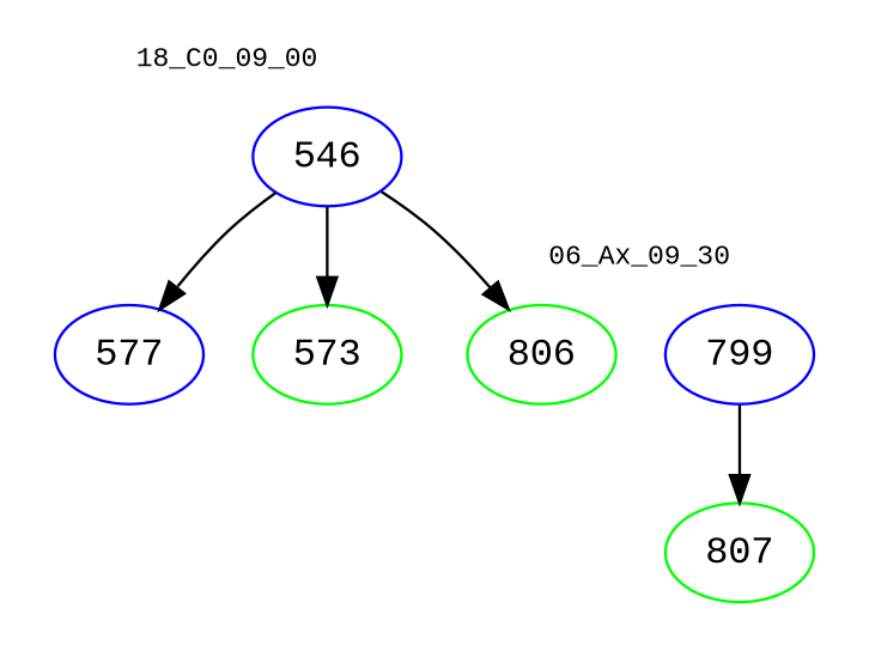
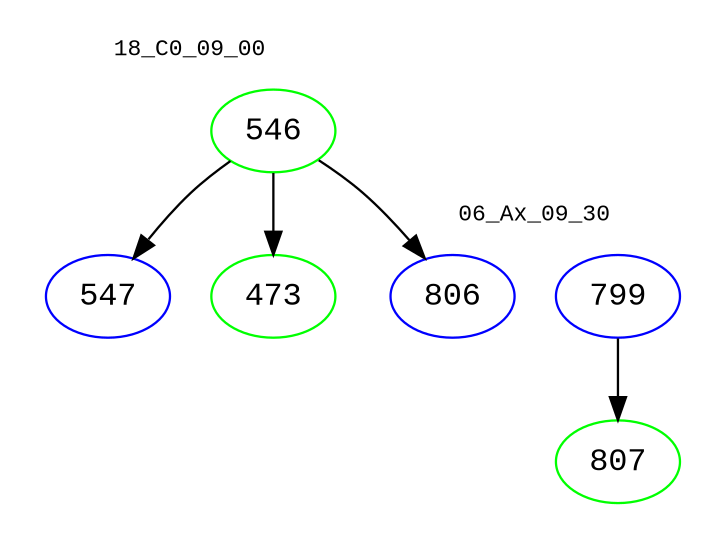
  digraph {
    fontname="Liberation Mono"
    node [color=blue fontname="Liberation Mono"]
    edge [color=black fontname="Liberation Mono"]
    n1 [label=799]
-   n2 [color=green label=806]
+   n2 [label=806]
    n3 [color=green label=807]
-   n4 [label=546]
-   n5 [label=577]
-   n6 [color=green label=573]
+   n4 [color=green label=546]
+   n5 [label=547]
+   n6 [color=green label=473]
    subgraph cluster_1 {
      color=white
      fontsize=10
      label="06_Ax_09_30"
      n1
      n2
      n3
    }
    subgraph cluster_2 {
      color=white
      fontsize=10
      label="18_C0_09_00"
      n4
      n5
      n6
    }
    n1 -> n3
    n4 -> n2
    n4 -> n5
    n4 -> n6
  }
